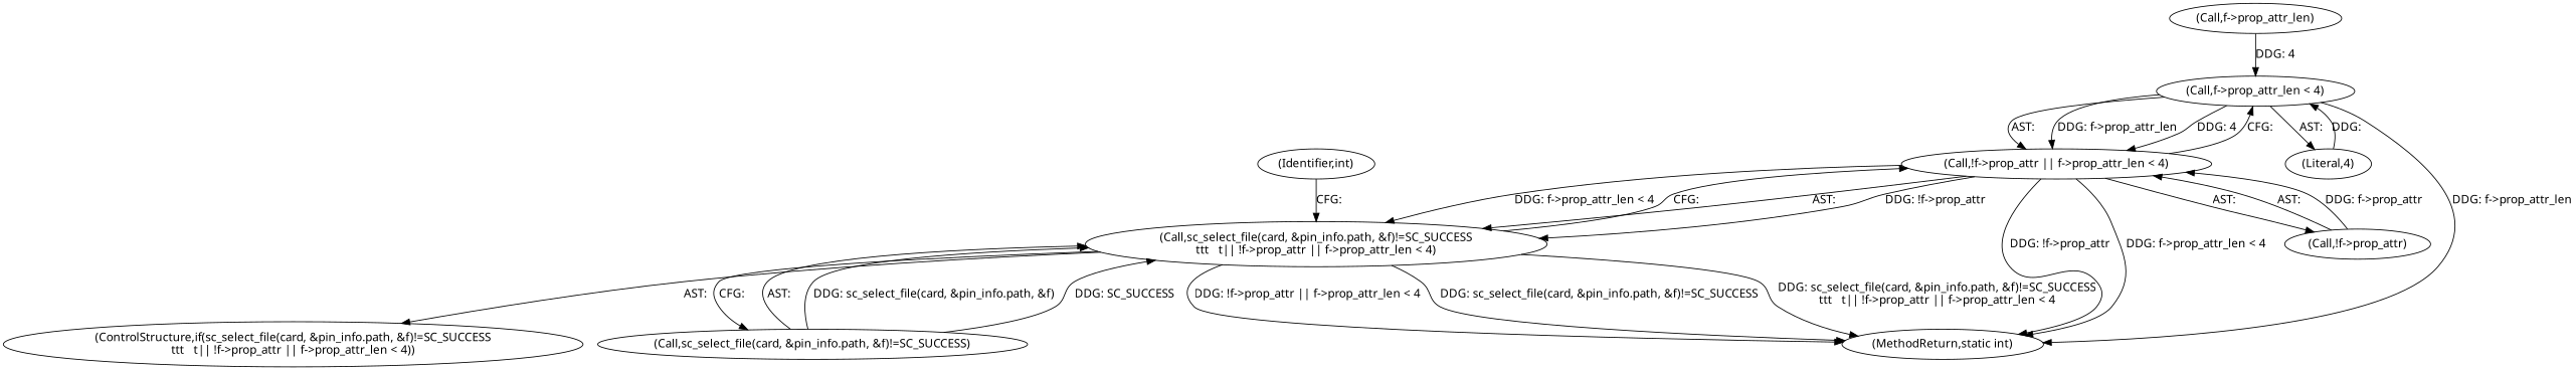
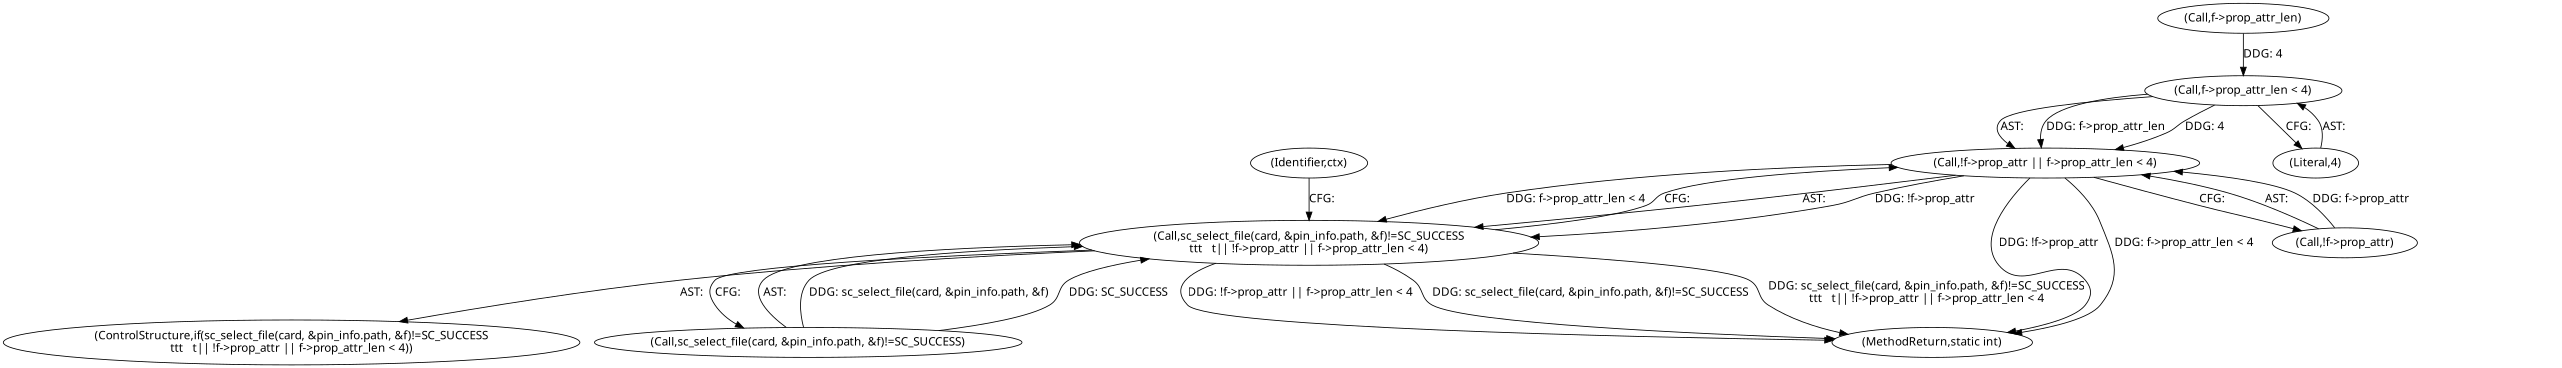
  digraph {
    fontname="Noto Sans"
    node [fontname="Noto Sans"]
    edge [fontname="Noto Sans"]
    n1 [label="(Call,f->prop_attr_len < 4)"]
    n2 [label="(Call,!f->prop_attr || f->prop_attr_len < 4)"]
    n3 [label="(Literal,4)"]
    n4 [label="(MethodReturn,static int)"]
    n5 [label="(Call,sc_select_file(card, &pin_info.path, &f)!=SC_SUCCESS\n\t\t\t   \t|| !f->prop_attr || f->prop_attr_len < 4)"]
    n6 [label="(Call,!f->prop_attr)"]
    n7 [label="(ControlStructure,if(sc_select_file(card, &pin_info.path, &f)!=SC_SUCCESS\n\t\t\t   \t|| !f->prop_attr || f->prop_attr_len < 4))"]
    n8 [label="(Call,sc_select_file(card, &pin_info.path, &f)!=SC_SUCCESS)"]
-   n9 [label="(Identifier,int)"]
+   n9 [label="(Identifier,ctx)"]
    n10 [label="(Call,f->prop_attr_len)"]
    n1 -> n2 [label="AST: "]
    n1 -> n2 [label="DDG: f->prop_attr_len"]
    n1 -> n2 [label="DDG: 4"]
-   n1 -> n3 [label="AST: "]
-   n1 -> n4 [label="DDG: f->prop_attr_len"]
-   n2 -> n1 [label="CFG: "]
+   n1 -> n3 [label="CFG: "]
    n2 -> n4 [label="DDG: !f->prop_attr"]
    n2 -> n4 [label="DDG: f->prop_attr_len < 4"]
    n2 -> n5 [label="AST: "]
    n2 -> n5 [label="DDG: !f->prop_attr"]
    n2 -> n5 [label="DDG: f->prop_attr_len < 4"]
-   n2 -> n6 [label="AST: "]
-   n3 -> n1 [label="DDG: "]
+   n2 -> n6 [label="CFG: "]
+   n3 -> n1 [label="AST: "]
    n5 -> n2 [label="CFG: "]
    n5 -> n4 [label="DDG: !f->prop_attr || f->prop_attr_len < 4"]
    n5 -> n4 [label="DDG: sc_select_file(card, &pin_info.path, &f)!=SC_SUCCESS"]
    n5 -> n4 [label="DDG: sc_select_file(card, &pin_info.path, &f)!=SC_SUCCESS\n\t\t\t   \t|| !f->prop_attr || f->prop_attr_len < 4"]
    n5 -> n7 [label="AST: "]
    n5 -> n8 [label="CFG: "]
    n6 -> n2 [label="AST: "]
    n6 -> n2 [label="DDG: f->prop_attr"]
    n8 -> n5 [label="AST: "]
    n8 -> n5 [label="DDG: sc_select_file(card, &pin_info.path, &f)"]
    n8 -> n5 [label="DDG: SC_SUCCESS"]
    n9 -> n5 [label="CFG: "]
    n10 -> n1 [label="DDG: 4"]
  }
